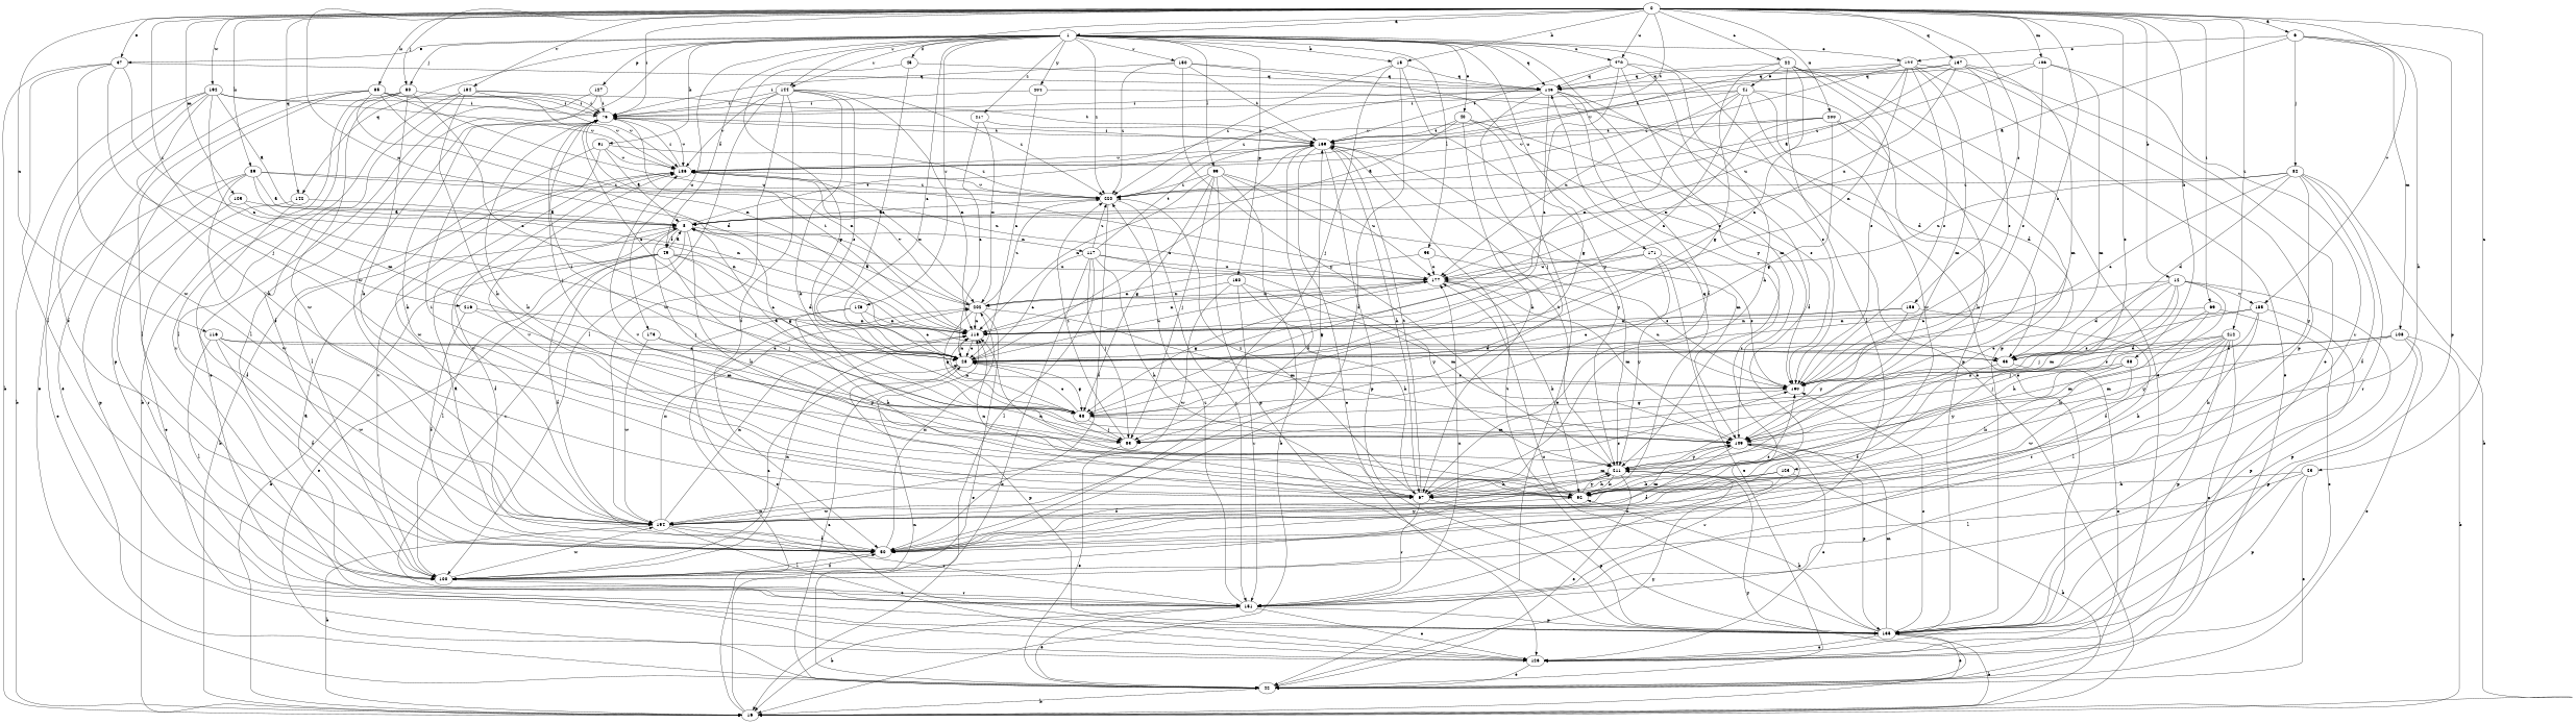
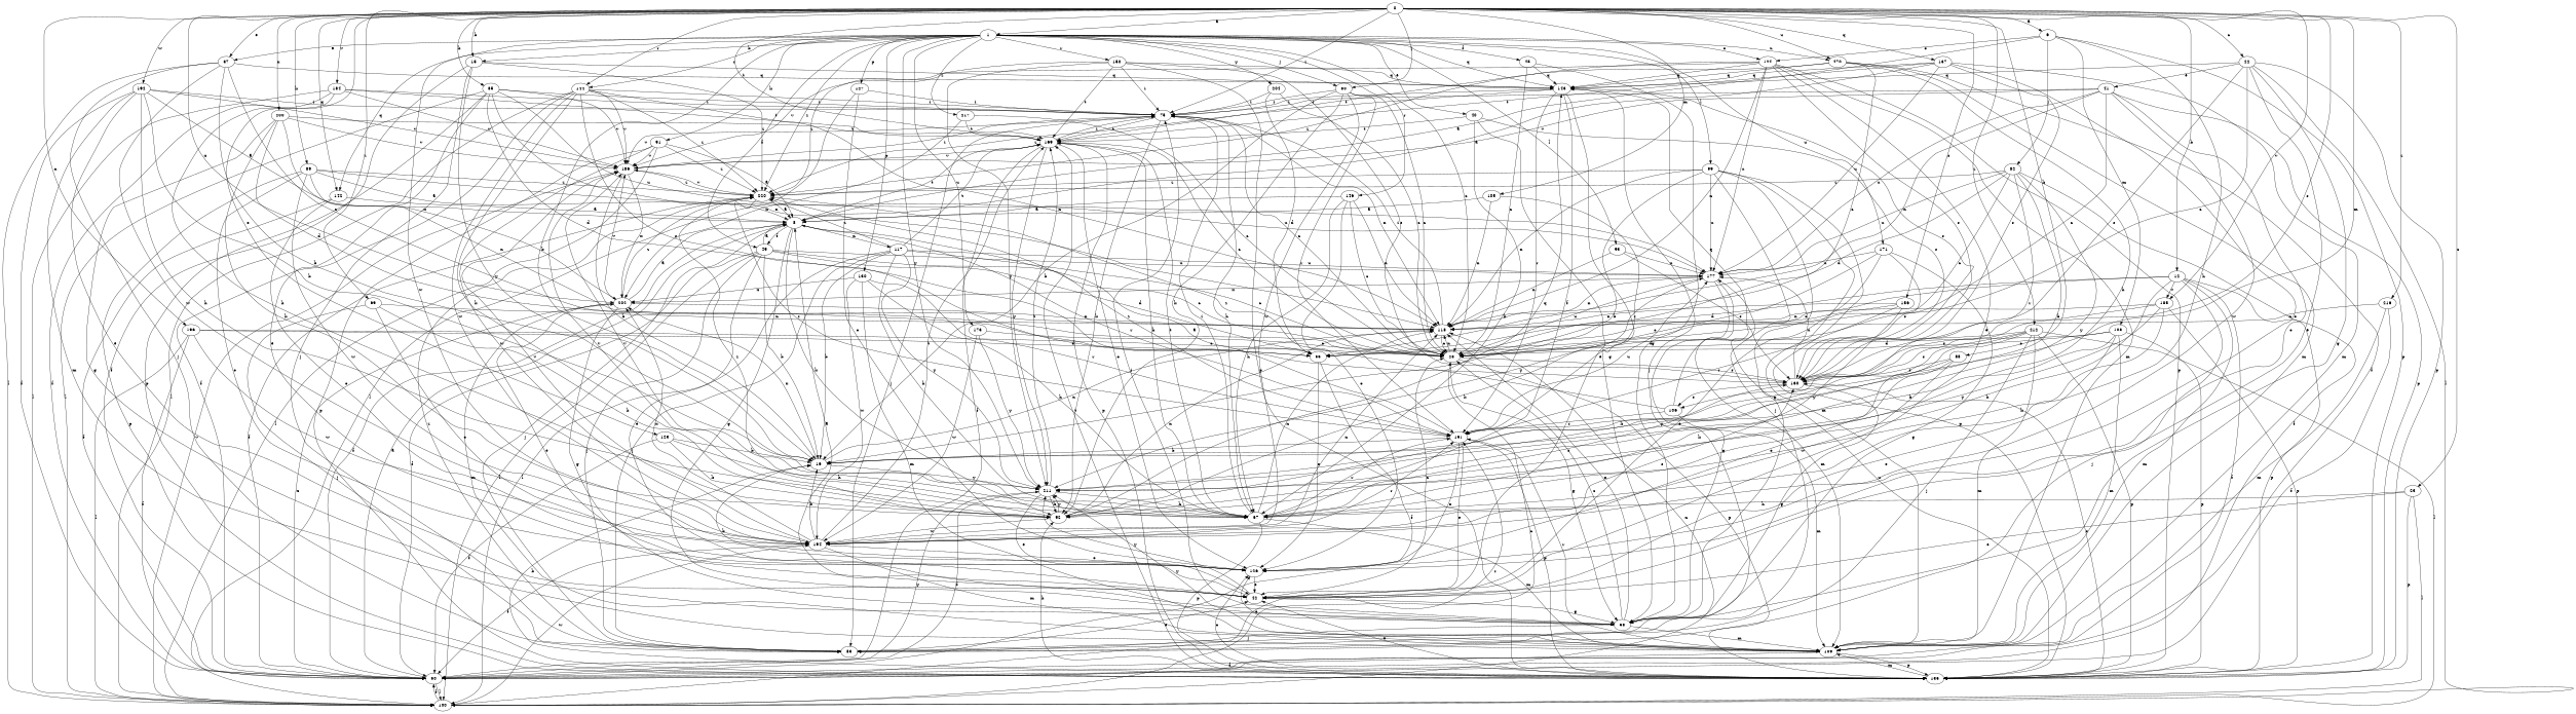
  strict digraph {
    0
    1
    6
    12
    15
    22
    23
    37
    69
    75
    80
    85
    88
    89
    105
    106
-   116
+   116 [label=196]
    123
    137
    142
    144
    156
    160
    169
    n25 [label=470]
    184
    185
    192
    200
    202
    212
    216
    16
    n34 [label=28]
    40
    45
    49
    91
    93
    99
    124
    127
    130
    143
    146
    150
    171
    173
    194
    204
    211
    217
    220
    8
    67
    82
    108
    135
    50
    83
    33
    109
    58
    41
    42
    100
    92
    118
    126
    186
    151
    177
    117
    0 -> 1 [label=a]
    0 -> 6 [label=a]
    0 -> 12 [label=b]
    0 -> 15 [label=b]
    0 -> 22 [label=c]
    0 -> 23 [label=c]
    0 -> 37 [label=e]
    0 -> 69 [label=i]
    0 -> 75 [label=i]
    0 -> 80 [label=j]
    0 -> 85 [label=k]
    0 -> 88 [label=k]
    0 -> 89 [label=k]
    0 -> 105 [label=m]
    0 -> 106 [label=m]
    0 -> 116 [label=n]
    0 -> 123 [label=o]
    0 -> 137 [label=q]
    0 -> 142 [label=q]
    0 -> 144 [label=r]
    0 -> 156 [label=s]
    0 -> 160 [label=s]
    0 -> 169 [label=t]
    0 -> n25 [label=u]
    0 -> 184 [label=v]
    0 -> 185 [label=v]
    0 -> 192 [label=w]
    0 -> 200 [label=x]
    0 -> 202 [label=x]
    0 -> 212 [label=z]
    0 -> 216 [label=z]
    1 -> 15 [label=b]
    1 -> 37 [label=e]
    1 -> 80 [label=j]
    1 -> 142 [label=q]
    1 -> 144 [label=r]
    1 -> n25 [label=u]
    1 -> 16 [label=b]
    1 -> n34 [label=c]
    1 -> 40 [label=e]
    1 -> 45 [label=f]
    1 -> 49 [label=f]
    1 -> 91 [label=k]
    1 -> 93 [label=l]
    1 -> 99 [label=l]
    1 -> 124 [label=o]
    1 -> 127 [label=p]
    1 -> 130 [label=p]
    1 -> 143 [label=q]
    1 -> 146 [label=r]
    1 -> 150 [label=r]
    1 -> 171 [label=u]
    1 -> 173 [label=u]
    1 -> 194 [label=w]
    1 -> 204 [label=y]
    1 -> 211 [label=y]
    1 -> 217 [label=z]
    1 -> 220 [label=z]
    6 -> 124 [label=o]
    6 -> 8 [label=a]
    6 -> 67 [label=h]
    6 -> 82 [label=j]
    6 -> 108 [label=m]
    6 -> 135 [label=p]
    12 -> 185 [label=v]
    12 -> n34 [label=c]
    12 -> 67 [label=h]
    12 -> 135 [label=p]
    12 -> 50 [label=f]
    12 -> 83 [label=j]
    12 -> 33 [label=d]
    12 -> 109 [label=m]
    15 -> 143 [label=q]
    15 -> 211 [label=y]
    15 -> 220 [label=z]
    15 -> 50 [label=f]
    15 -> 83 [label=j]
    22 -> 160 [label=s]
    22 -> n34 [label=c]
    22 -> 143 [label=q]
    22 -> 135 [label=p]
    22 -> 58 [label=g]
    22 -> 41 [label=e]
    22 -> 42 [label=e]
    22 -> 100 [label=l]
    23 -> 67 [label=h]
    23 -> 135 [label=p]
    23 -> 42 [label=e]
    23 -> 100 [label=l]
    37 -> 16 [label=b]
    37 -> n34 [label=c]
    37 -> 143 [label=q]
    37 -> 194 [label=w]
    37 -> 83 [label=j]
    37 -> 100 [label=l]
    69 -> 83 [label=j]
    69 -> 92 [label=k]
    69 -> 118 [label=n]
    69 -> 126 [label=o]
    75 -> 169 [label=t]
    75 -> n34 [label=c]
    75 -> 67 [label=h]
    75 -> 83 [label=j]
    75 -> 92 [label=k]
    75 -> 118 [label=n]
    75 -> 186 [label=v]
    80 -> 75 [label=i]
    80 -> 16 [label=b]
    80 -> n34 [label=c]
    80 -> 194 [label=w]
    80 -> 92 [label=k]
    80 -> 151 [label=r]
    85 -> 75 [label=i]
    85 -> 135 [label=p]
    85 -> 33 [label=d]
    85 -> 42 [label=e]
    85 -> 100 [label=l]
    85 -> 118 [label=n]
    85 -> 186 [label=v]
    85 -> 177 [label=u]
    88 -> 160 [label=s]
    88 -> 194 [label=w]
    88 -> 211 [label=y]
    88 -> 92 [label=k]
    89 -> 194 [label=w]
    89 -> 220 [label=z]
    89 -> 8 [label=a]
    89 -> 135 [label=p]
    89 -> 118 [label=n]
    89 -> 126 [label=o]
    89 -> 177 [label=u]
    105 -> 8 [label=a]
    105 -> 118 [label=n]
    105 -> 151 [label=r]
-   106 -> 160 [label=s]
+   160 -> 106 [label=s]
    106 -> 143 [label=q]
    106 -> 220 [label=z]
    106 -> 109 [label=m]
    106 -> 151 [label=r]
    116 -> n34 [label=c]
    116 -> 194 [label=w]
    116 -> 50 [label=f]
    116 -> 33 [label=d]
    116 -> 100 [label=l]
    123 -> 16 [label=b]
    123 -> 67 [label=h]
    123 -> 50 [label=f]
    123 -> 92 [label=k]
    137 -> 160 [label=s]
    137 -> 169 [label=t]
    137 -> 143 [label=q]
    137 -> 8 [label=a]
    137 -> 109 [label=m]
    137 -> 126 [label=o]
    137 -> 177 [label=u]
    142 -> 8 [label=a]
    142 -> 50 [label=f]
    142 -> 126 [label=o]
    144 -> 75 [label=i]
    144 -> 160 [label=s]
    144 -> 194 [label=w]
    144 -> 220 [label=z]
    144 -> 50 [label=f]
    144 -> 100 [label=l]
    144 -> 92 [label=k]
    144 -> 118 [label=n]
    144 -> 186 [label=v]
    156 -> n34 [label=c]
    156 -> 211 [label=y]
    156 -> 118 [label=n]
    156 -> 151 [label=r]
    160 -> 58 [label=g]
    160 -> 177 [label=u]
    169 -> 75 [label=i]
    169 -> n34 [label=c]
    169 -> 211 [label=y]
    169 -> 67 [label=h]
    169 -> 135 [label=p]
    169 -> 50 [label=f]
    169 -> 126 [label=o]
    169 -> 186 [label=v]
    n25 -> 169 [label=t]
    n25 -> n34 [label=c]
    n25 -> 143 [label=q]
    n25 -> 67 [label=h]
    n25 -> 50 [label=f]
    n25 -> 109 [label=m]
    184 -> 75 [label=i]
    184 -> 169 [label=t]
    184 -> 50 [label=f]
    184 -> 100 [label=l]
    184 -> 92 [label=k]
    184 -> 186 [label=v]
    185 -> 160 [label=s]
    185 -> 211 [label=y]
    185 -> 135 [label=p]
    185 -> 92 [label=k]
    185 -> 118 [label=n]
    192 -> 75 [label=i]
    192 -> 16 [label=b]
    192 -> 8 [label=a]
    192 -> 67 [label=h]
    192 -> 50 [label=f]
    192 -> 109 [label=m]
    192 -> 42 [label=e]
    192 -> 186 [label=v]
    200 -> 169 [label=t]
    200 -> 202 [label=x]
    200 -> 33 [label=d]
    200 -> 58 [label=g]
    200 -> 92 [label=k]
    200 -> 186 [label=v]
    202 -> 220 [label=z]
    202 -> 8 [label=a]
    202 -> 109 [label=m]
    202 -> 58 [label=g]
    202 -> 42 [label=e]
    202 -> 118 [label=n]
    202 -> 186 [label=v]
    212 -> 160 [label=s]
    212 -> 135 [label=p]
    212 -> 83 [label=j]
    212 -> 33 [label=d]
    212 -> 109 [label=m]
    212 -> 100 [label=l]
    212 -> 92 [label=k]
    212 -> 126 [label=o]
    216 -> 50 [label=f]
    216 -> 109 [label=m]
    216 -> 118 [label=n]
    16 -> 202 [label=x]
    16 -> 211 [label=y]
    16 -> 118 [label=n]
    n34 -> 160 [label=s]
    n34 -> 135 [label=p]
    n34 -> 58 [label=g]
    n34 -> 118 [label=n]
    n34 -> 177 [label=u]
    40 -> 160 [label=s]
    40 -> 169 [label=t]
    40 -> 67 [label=h]
    40 -> 42 [label=e]
    45 -> n34 [label=c]
    45 -> 143 [label=q]
    45 -> 58 [label=g]
    49 -> 16 [label=b]
    49 -> n34 [label=c]
    49 -> 8 [label=a]
    49 -> 50 [label=f]
    49 -> 83 [label=j]
    49 -> 33 [label=d]
    49 -> 42 [label=e]
    49 -> 100 [label=l]
    49 -> 177 [label=u]
    91 -> 194 [label=w]
    91 -> 220 [label=z]
    91 -> 8 [label=a]
+   91 -> 135 [label=p]
    91 -> 100 [label=l]
    91 -> 186 [label=v]
    93 -> 160 [label=s]
    93 -> 118 [label=n]
    93 -> 177 [label=u]
    99 -> 16 [label=b]
    99 -> 220 [label=z]
    99 -> 135 [label=p]
    99 -> 83 [label=j]
    99 -> 109 [label=m]
    99 -> 58 [label=g]
    99 -> 118 [label=n]
    99 -> 177 [label=u]
    124 -> 160 [label=s]
    124 -> 143 [label=q]
    124 -> 220 [label=z]
    124 -> 135 [label=p]
    124 -> 109 [label=m]
    124 -> 42 [label=e]
    124 -> 118 [label=n]
    124 -> 186 [label=v]
    124 -> 177 [label=u]
    127 -> 75 [label=i]
    127 -> 100 [label=l]
    127 -> 126 [label=o]
    130 -> 202 [label=x]
    130 -> 194 [label=w]
    130 -> 67 [label=h]
    130 -> 109 [label=m]
    130 -> 151 [label=r]
    143 -> 75 [label=i]
    143 -> 160 [label=s]
    143 -> 220 [label=z]
    143 -> 67 [label=f]
    143 -> 83 [label=j]
    143 -> 58 [label=g]
    143 -> 151 [label=r]
    146 -> n34 [label=c]
-   40 -> 8 [label=a]
+   146 -> 8 [label=a]
    146 -> 67 [label=h]
    146 -> 118 [label=n]
    146 -> 126 [label=o]
    150 -> 75 [label=i]
    150 -> 160 [label=s]
    150 -> 169 [label=t]
    150 -> 143 [label=q]
    150 -> 211 [label=y]
    150 -> 220 [label=z]
+   150 -> 135 [label=p]
    171 -> 160 [label=s]
    171 -> 211 [label=y]
    171 -> 58 [label=g]
    171 -> 42 [label=e]
    171 -> 177 [label=u]
    173 -> n34 [label=c]
    173 -> 194 [label=w]
    173 -> 211 [label=y]
    194 -> 160 [label=s]
    194 -> 169 [label=t]
    194 -> 202 [label=x]
    194 -> 16 [label=b]
    194 -> 50 [label=f]
    194 -> 109 [label=m]
    194 -> 118 [label=n]
    194 -> 126 [label=o]
    194 -> 186 [label=v]
    194 -> 151 [label=r]
    204 -> 75 [label=i]
    204 -> n34 [label=c]
    204 -> 33 [label=d]
    211 -> 169 [label=t]
    211 -> 67 [label=h]
    211 -> 50 [label=f]
    211 -> 42 [label=e]
    211 -> 92 [label=k]
    217 -> 169 [label=t]
    217 -> 202 [label=x]
    217 -> n34 [label=c]
    220 -> 8 [label=a]
    220 -> 50 [label=f]
    220 -> 186 [label=v]
    220 -> 151 [label=r]
    8 -> 169 [label=t]
    8 -> 49 [label=f]
    8 -> 50 [label=f]
    8 -> 83 [label=j]
    8 -> 58 [label=g]
    8 -> 92 [label=k]
    8 -> 151 [label=r]
    8 -> 117 [label=n]
    67 -> 75 [label=i]
    67 -> 160 [label=s]
    67 -> 169 [label=t]
    67 -> 220 [label=z]
    67 -> 135 [label=p]
    67 -> 109 [label=m]
    67 -> 118 [label=n]
    67 -> 186 [label=v]
    67 -> 151 [label=r]
    82 -> 16 [label=b]
    82 -> n34 [label=c]
    82 -> 211 [label=y]
    82 -> 220 [label=z]
    82 -> 50 [label=f]
    82 -> 33 [label=d]
    82 -> 151 [label=r]
    82 -> 177 [label=u]
    108 -> 16 [label=b]
    108 -> n34 [label=c]
    108 -> 135 [label=p]
    108 -> 33 [label=d]
    108 -> 109 [label=m]
    108 -> 42 [label=e]
    135 -> 160 [label=s]
    135 -> 169 [label=t]
    135 -> 16 [label=b]
    135 -> 109 [label=m]
    135 -> 42 [label=e]
    135 -> 92 [label=k]
    135 -> 126 [label=o]
    135 -> 177 [label=u]
    50 -> 202 [label=x]
    50 -> 211 [label=y]
    50 -> 8 [label=a]
    50 -> 100 [label=l]
    83 -> 220 [label=z]
    83 -> 42 [label=e]
    33 -> 50 [label=f]
    33 -> 126 [label=o]
    109 -> 211 [label=y]
    109 -> 135 [label=p]
    109 -> 50 [label=f]
    109 -> 126 [label=o]
    109 -> 151 [label=r]
    58 -> 75 [label=i]
    58 -> n34 [label=c]
    58 -> 8 [label=a]
    58 -> 83 [label=j]
    58 -> 109 [label=m]
    58 -> 118 [label=n]
    41 -> 75 [label=i]
    41 -> n34 [label=c]
    41 -> 194 [label=w]
    41 -> 135 [label=p]
    41 -> 118 [label=n]
    41 -> 126 [label=o]
    41 -> 186 [label=v]
    41 -> 177 [label=u]
    42 -> 16 [label=b]
    42 -> n34 [label=c]
    42 -> 211 [label=y]
+   42 -> 58 [label=g]
    100 -> n34 [label=c]
    100 -> 194 [label=w]
    100 -> 50 [label=f]
    100 -> 118 [label=n]
    100 -> 186 [label=v]
    100 -> 151 [label=r]
    92 -> 143 [label=q]
    92 -> 194 [label=w]
    92 -> 211 [label=y]
    92 -> 118 [label=n]
    92 -> 186 [label=v]
    118 -> 75 [label=i]
    118 -> n34 [label=c]
    126 -> 42 [label=e]
    186 -> 75 [label=i]
    186 -> 202 [label=x]
    186 -> 16 [label=b]
    186 -> 220 [label=z]
    151 -> 16 [label=b]
    151 -> 220 [label=z]
    151 -> 8 [label=a]
    151 -> 135 [label=p]
    151 -> 42 [label=e]
    151 -> 126 [label=o]
    151 -> 177 [label=u]
    177 -> 202 [label=x]
    177 -> 109 [label=m]
    177 -> 58 [label=g]
    177 -> 92 [label=k]
    177 -> 118 [label=n]
    117 -> 169 [label=t]
    117 -> 16 [label=b]
    117 -> n34 [label=c]
    117 -> 211 [label=y]
    117 -> 220 [label=z]
    117 -> 67 [label=h]
    117 -> 83 [label=j]
    117 -> 100 [label=l]
    117 -> 177 [label=u]
  }
